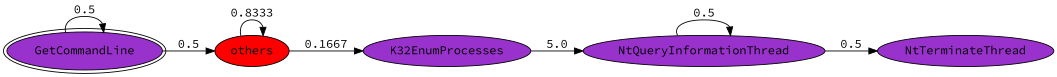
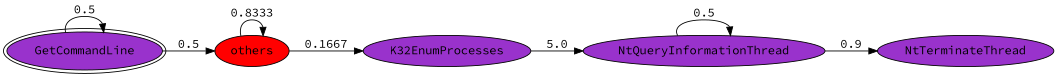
  digraph {
    fontname="Source Code Pro"
    rankdir=LR
    node [fillcolor=darkorchid fontname="Source Code Pro" style=filled]
    edge [fontcolor=black fontname="Source Code Pro"]
    n1 [label=GetCommandLine peripheries=2]
    n2 [fillcolor=red label=others]
    n3 [label=K32EnumProcesses]
    n4 [label=NtQueryInformationThread]
    n5 [label=NtTerminateThread]
    n1 -> n1 [label=0.5]
    n1 -> n2 [label=0.5]
    n2 -> n2 [label=0.8333]
    n2 -> n3 [label=0.1667]
    n3 -> n4 [label=5.0]
    n4 -> n4 [label=0.5]
-   n4 -> n5 [label=0.5]
+   n4 -> n5 [label=0.9]
  }
